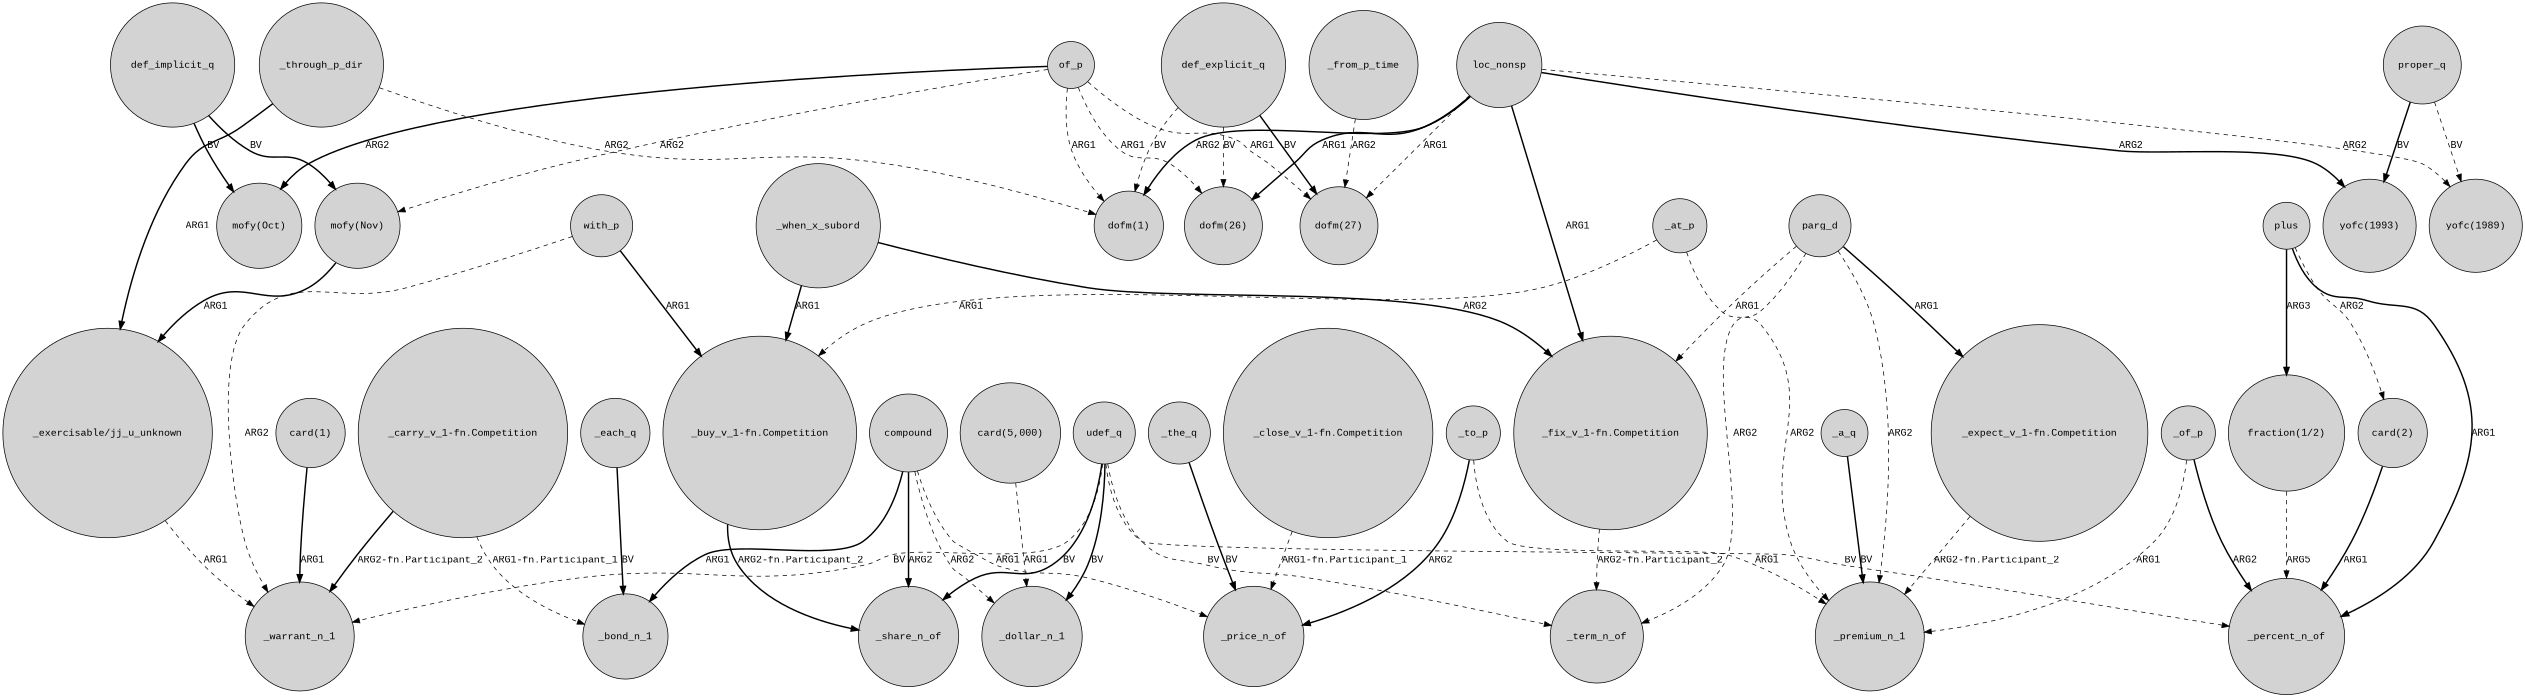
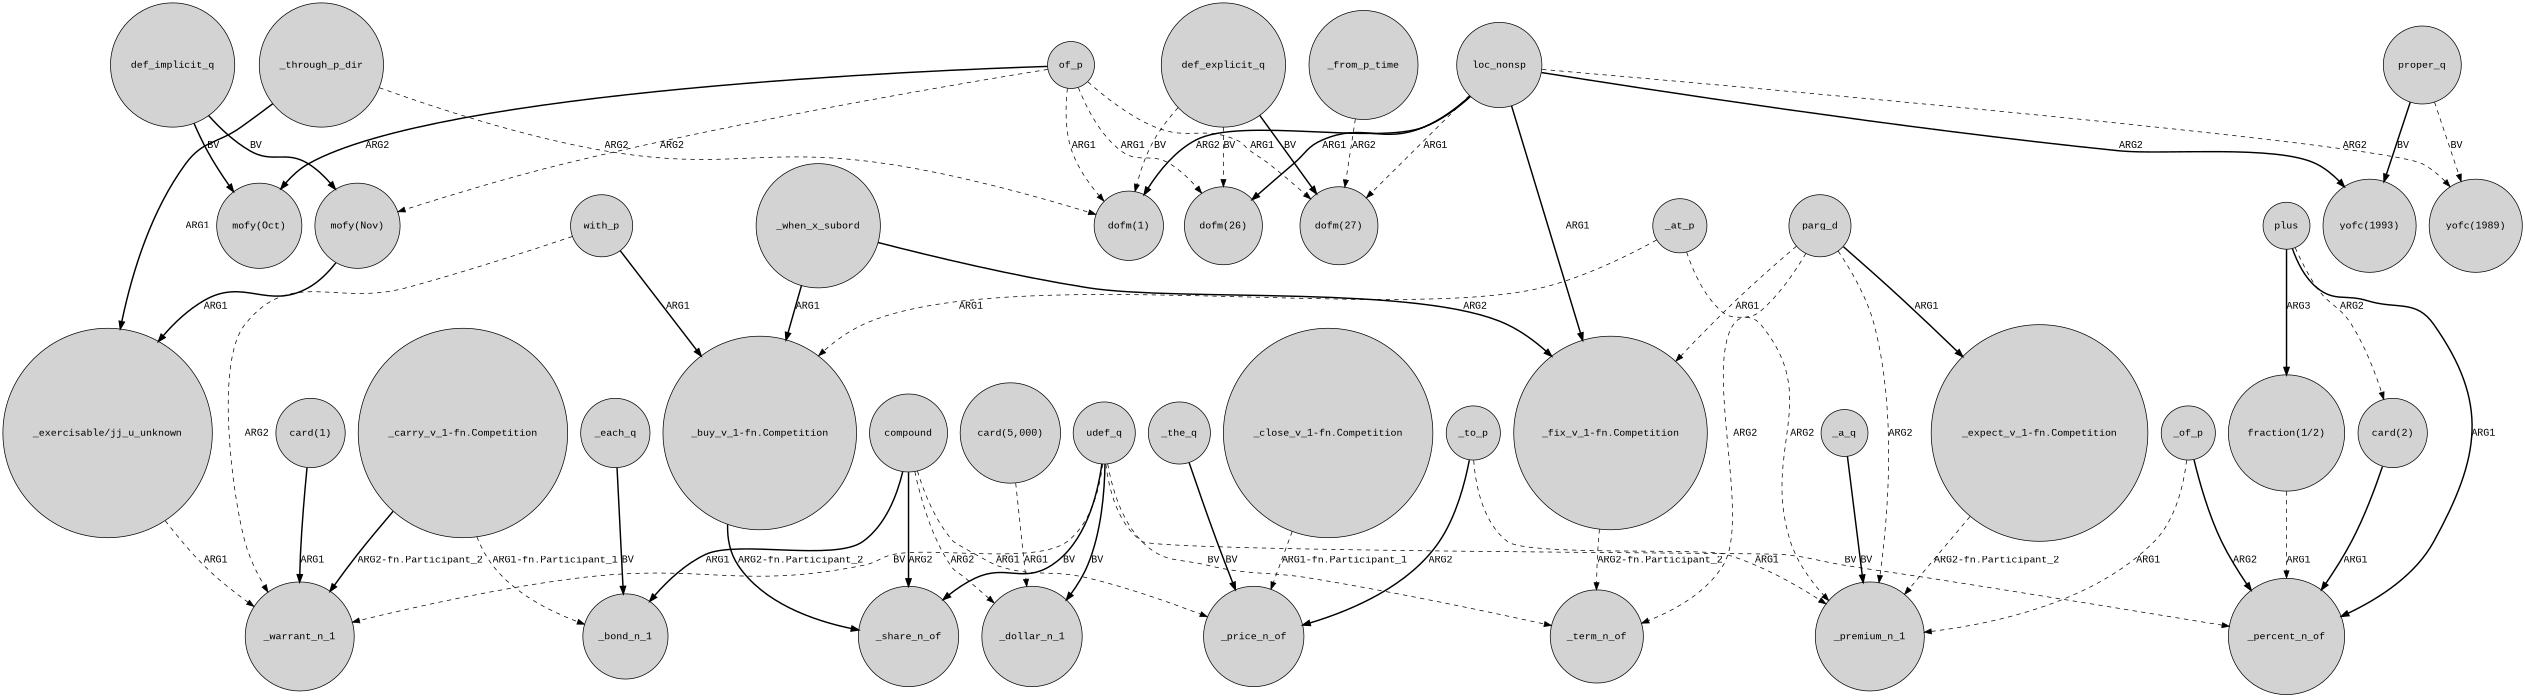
  digraph {
    fontname="Liberation Mono"
    node [fontname="Liberation Mono" shape=circle style=filled]
    edge [fontname="Liberation Mono" style=dashed]
    "_carry_v_1-fn.Competition"
    _warrant_n_1
    _bond_n_1
    udef_q
    _term_n_of
    _share_n_of
    _dollar_n_1
    _percent_n_of
    _a_q
    _premium_n_1
    "_buy_v_1-fn.Competition"
    "card(1)"
    _when_x_subord
    "_fix_v_1-fn.Competition"
    of_p
    "mofy(Nov)"
    "dofm(26)"
    "mofy(Oct)"
    "dofm(27)"
    "dofm(1)"
    "_exercisable/jj_u_unknown"
    "card(5,000)"
    _from_p_time
    compound
    _price_n_of
    def_explicit_q
    loc_nonsp
    "yofc(1993)"
    "yofc(1989)"
    _through_p_dir
    proper_q
    with_p
    plus
    "fraction(1/2)"
    "card(2)"
    "_expect_v_1-fn.Competition"
    _each_q
    _at_p
    parg_d
    "_close_v_1-fn.Competition"
    def_implicit_q
    _to_p
    _of_p
    _the_q
    "_carry_v_1-fn.Competition" -> _warrant_n_1 [label="ARG2-fn.Participant_2" style=bold]
    "_carry_v_1-fn.Competition" -> _bond_n_1 [label="ARG1-fn.Participant_1"]
    udef_q -> _warrant_n_1 [label=BV]
    udef_q -> _term_n_of [label=BV]
    udef_q -> _share_n_of [label=BV style=bold]
    udef_q -> _dollar_n_1 [label=BV style=bold]
    udef_q -> _percent_n_of [label=BV]
    _a_q -> _premium_n_1 [label=BV style=bold]
    "_buy_v_1-fn.Competition" -> _share_n_of [label="ARG2-fn.Participant_2" style=bold]
    "card(1)" -> _warrant_n_1 [label=ARG1 style=bold]
    _when_x_subord -> "_buy_v_1-fn.Competition" [label=ARG1 style=bold]
    _when_x_subord -> "_fix_v_1-fn.Competition" [label=ARG2 style=bold]
    "_fix_v_1-fn.Competition" -> _term_n_of [label="ARG2-fn.Participant_2"]
    of_p -> "mofy(Nov)" [label=ARG2]
    of_p -> "dofm(26)" [label=ARG1]
    of_p -> "mofy(Oct)" [label=ARG2 style=bold]
    of_p -> "dofm(27)" [label=ARG1]
    of_p -> "dofm(1)" [label=ARG1]
    "mofy(Nov)" -> "_exercisable/jj_u_unknown" [label=ARG1 style=bold]
    "_exercisable/jj_u_unknown" -> _warrant_n_1 [label=ARG1]
    "card(5,000)" -> _dollar_n_1 [label=ARG1]
    _from_p_time -> "dofm(27)" [label=ARG2]
    compound -> _bond_n_1 [label=ARG1 style=bold]
    compound -> _share_n_of [label=ARG2 style=bold]
    compound -> _dollar_n_1 [label=ARG2]
    compound -> _price_n_of [label=ARG1]
    def_explicit_q -> "dofm(26)" [label=BV]
    def_explicit_q -> "dofm(27)" [label=BV style=bold]
    def_explicit_q -> "dofm(1)" [label=BV]
    loc_nonsp -> "_fix_v_1-fn.Competition" [label=ARG1 style=bold]
    loc_nonsp -> "dofm(26)" [label=ARG1 style=bold]
    loc_nonsp -> "dofm(27)" [label=ARG1]
    loc_nonsp -> "dofm(1)" [label=ARG2 style=bold]
    loc_nonsp -> "yofc(1993)" [label=ARG2 style=bold]
    loc_nonsp -> "yofc(1989)" [label=ARG2]
    _through_p_dir -> "dofm(1)" [label=ARG2]
    _through_p_dir -> "_exercisable/jj_u_unknown" [label=ARG1 style=bold]
    proper_q -> "yofc(1993)" [label=BV style=bold]
    proper_q -> "yofc(1989)" [label=BV]
    with_p -> _warrant_n_1 [label=ARG2]
    with_p -> "_buy_v_1-fn.Competition" [label=ARG1 style=bold]
    plus -> _percent_n_of [label=ARG1 style=bold]
    plus -> "fraction(1/2)" [label=ARG3 style=bold]
    plus -> "card(2)" [label=ARG2]
-   "fraction(1/2)" -> _percent_n_of [label=ARG5]
+   "fraction(1/2)" -> _percent_n_of [label=ARG1]
    "card(2)" -> _percent_n_of [label=ARG1 style=bold]
    "_expect_v_1-fn.Competition" -> _premium_n_1 [label="ARG2-fn.Participant_2"]
    _each_q -> _bond_n_1 [label=BV style=bold]
    _at_p -> _premium_n_1 [label=ARG2]
    _at_p -> "_buy_v_1-fn.Competition" [label=ARG1]
    parg_d -> _term_n_of [label=ARG2]
    parg_d -> _premium_n_1 [label=ARG2]
    parg_d -> "_fix_v_1-fn.Competition" [label=ARG1]
    parg_d -> "_expect_v_1-fn.Competition" [label=ARG1 style=bold]
    "_close_v_1-fn.Competition" -> _price_n_of [label="ARG1-fn.Participant_1"]
    def_implicit_q -> "mofy(Nov)" [label=BV style=bold]
    def_implicit_q -> "mofy(Oct)" [label=BV style=bold]
    _to_p -> _premium_n_1 [label=ARG1]
    _to_p -> _price_n_of [label=ARG2 style=bold]
    _of_p -> _percent_n_of [label=ARG2 style=bold]
    _of_p -> _premium_n_1 [label=ARG1]
    _the_q -> _price_n_of [label=BV style=bold]
  }
